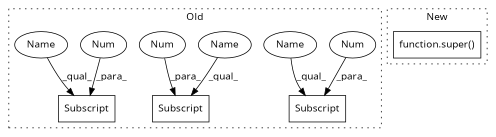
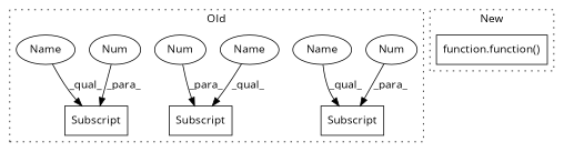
  digraph {
    fontname="Open Sans"
    node [a=63 l="10,0" shape=ellipse fontname="Open Sans"]
    edge [fontname="Open Sans"]
    n1 [label=Subscript s="3040,0" shape=box]
    n2 [a=76 l=1 label=Num s=3048]
    n3 [label=Subscript s="2325,0" shape=box]
    n4 [a=76 l=1 label=Num s=2333]
    n5 [label=Subscript s="2790,0" shape=box]
    n6 [a=76 l=1 label=Num s=2798]
    n7 [a=87 l=7 label=Name s=3040]
    n8 [a=87 l=7 label=Name s=2790]
    n9 [a=87 l=7 label=Name s=2325]
-   n10 [a=75 l="6,1" label="function.super()" s="4389,4413" shape=box]
+   n10 [a=75 l="6,1" label="function.function()" s="4389,4413" shape=box]
    subgraph cluster_1 {
      label=Old
      style=dotted
      n1
      n2
      n3
      n4
      n5
      n6
      n7
      n8
      n9
    }
    subgraph cluster_2 {
      label=New
      style=dotted
      n10
    }
    n2 -> n1 [label=_para_]
    n4 -> n3 [label=_para_]
    n6 -> n5 [label=_para_]
    n7 -> n1 [label=_qual_]
    n8 -> n5 [label=_qual_]
    n9 -> n3 [label=_qual_]
  }
